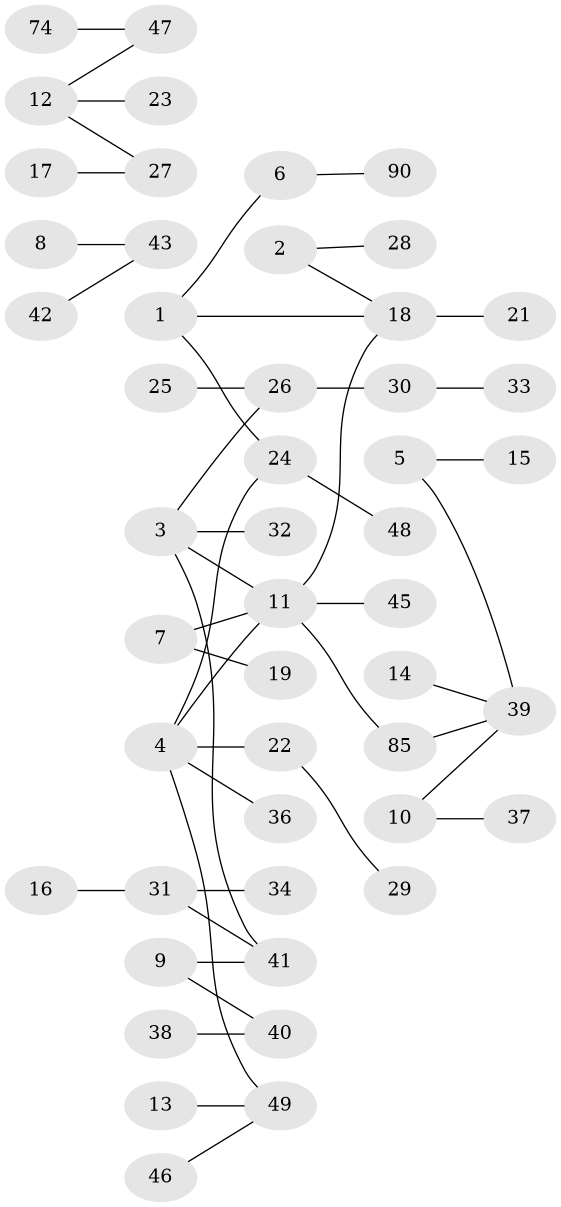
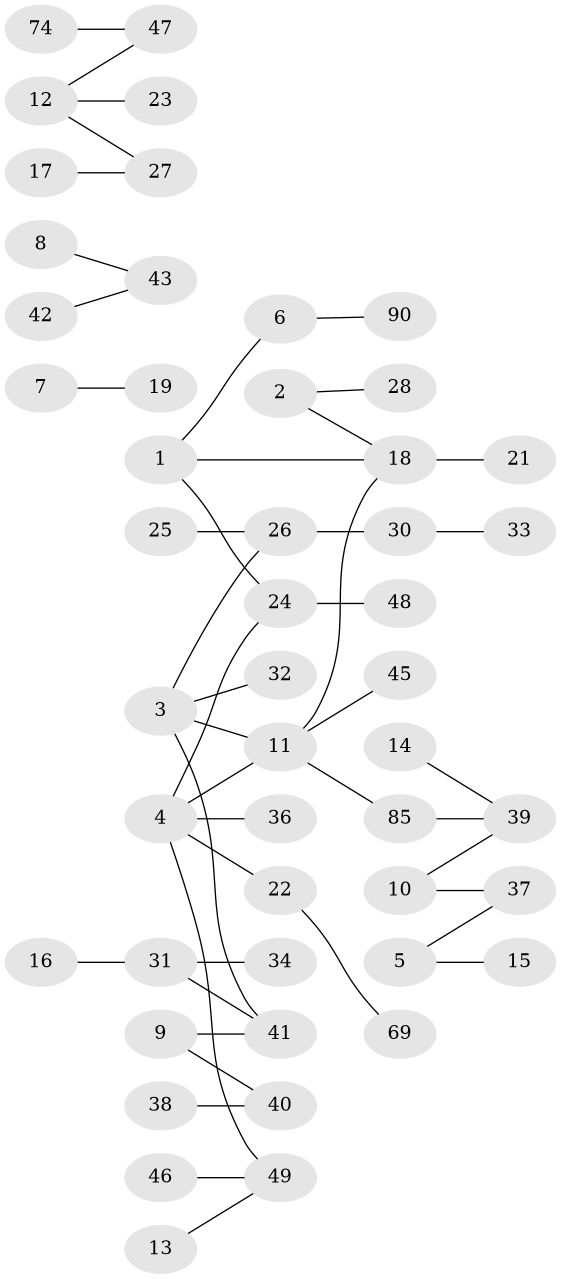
  graph {
    rankdir=LR
    node [color=gray90 style=filled]
    edge [weight=1.0]
    1
    6
    18
    24
    n5 [label=90]
    21
    48
    2
    28
    3
    11
    26
    32
    41
    n15 [label=85]
    45
    30
    4
    22
    49
    36
-   29
+   29 [label=69]
    5
    15
    39
    7
    19
    8
    43
    9
    40
    10
    37
    12
    47
    23
    27
    13
    14
    16
    31
    34
    17
    25
    33
    38
    42
    n48 [label=74]
    46
    1 -- 6
    1 -- 18
    1 -- 24
    6 -- n5
    18 -- 21
    24 -- 48
    2 -- 18
    2 -- 28
    3 -- 11
    3 -- 26
    3 -- 32
    3 -- 41
    11 -- 18
    11 -- n15
    11 -- 45
    26 -- 30
    n15 -- 39
    30 -- 33
    4 -- 24
    4 -- 11
    4 -- 22
    4 -- 49
    4 -- 36
    22 -- 29
    5 -- 15
-   5 -- 39
-   7 -- 11
+   5 -- 37
    7 -- 19
    8 -- 43
    9 -- 41
    9 -- 40
    10 -- 39
    10 -- 37
    12 -- 47
    12 -- 23
    12 -- 27
    13 -- 49
    14 -- 39
    16 -- 31
    31 -- 41
    31 -- 34
    17 -- 27
    25 -- 26
    38 -- 40
    42 -- 43
    n48 -- 47
    46 -- 49
  }
